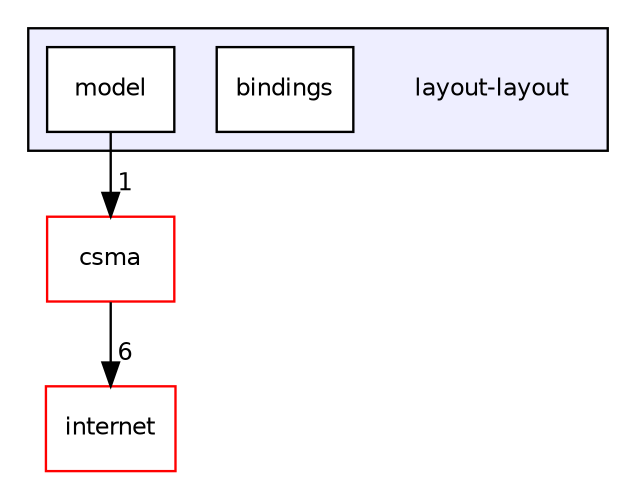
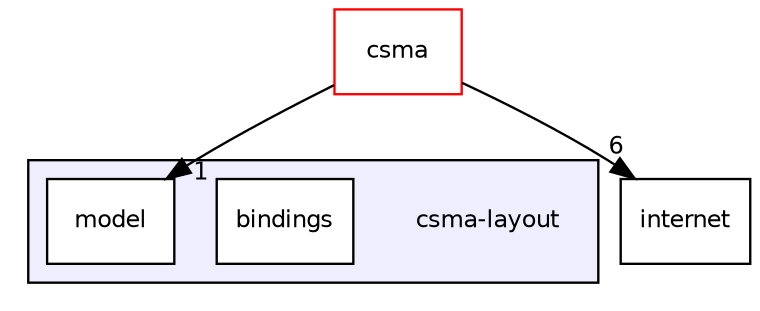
  digraph {
    compound=true
    node [fontname=Helvetica fontsize=10 shape=box color=black fillcolor=white style=filled]
    edge [labeldistance=1.5 labelfontname=Helvetica labelfontsize=10]
-   n1 [label="layout-layout" shape=plaintext color="" fillcolor="" style=""]
+   n1 [label="csma-layout" shape=plaintext color="" fillcolor="" style=""]
    n2 [label=bindings]
    n3 [label=model]
    n4 [color=red label=csma]
-   n5 [color=red label=internet]
+   n5 [label=internet]
    subgraph cluster_1 {
      bgcolor="#eeeeff"
      pencolor=black
      n1
      n2
      n3
    }
-   n3 -> n4 [headlabel=1]
+   n4 -> n3 [headlabel=1]
    n4 -> n5 [headlabel=6]
  }
